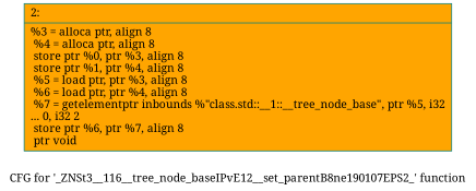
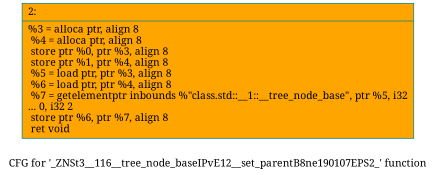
  digraph {
    label="CFG for '_ZNSt3__116__tree_node_baseIPvE12__set_parentB8ne190107EPS2_' function"
    fontname="Noto Serif"
-   n1 [color=teal fillcolor=orange fontname="Noto Serif" label="{2:\l|  %3 = alloca ptr, align 8\l  %4 = alloca ptr, align 8\l  store ptr %0, ptr %3, align 8\l  store ptr %1, ptr %4, align 8\l  %5 = load ptr, ptr %3, align 8\l  %6 = load ptr, ptr %4, align 8\l  %7 = getelementptr inbounds %\"class.std::__1::__tree_node_base\", ptr %5, i32\l... 0, i32 2\l  store ptr %6, ptr %7, align 8\l  ptr void\l}" shape=record style=filled]
+   n1 [color=teal fillcolor=orange fontname="Noto Serif" label="{2:\l|  %3 = alloca ptr, align 8\l  %4 = alloca ptr, align 8\l  store ptr %0, ptr %3, align 8\l  store ptr %1, ptr %4, align 8\l  %5 = load ptr, ptr %3, align 8\l  %6 = load ptr, ptr %4, align 8\l  %7 = getelementptr inbounds %\"class.std::__1::__tree_node_base\", ptr %5, i32\l... 0, i32 2\l  store ptr %6, ptr %7, align 8\l  ret void\l}" shape=record style=filled]
  }
